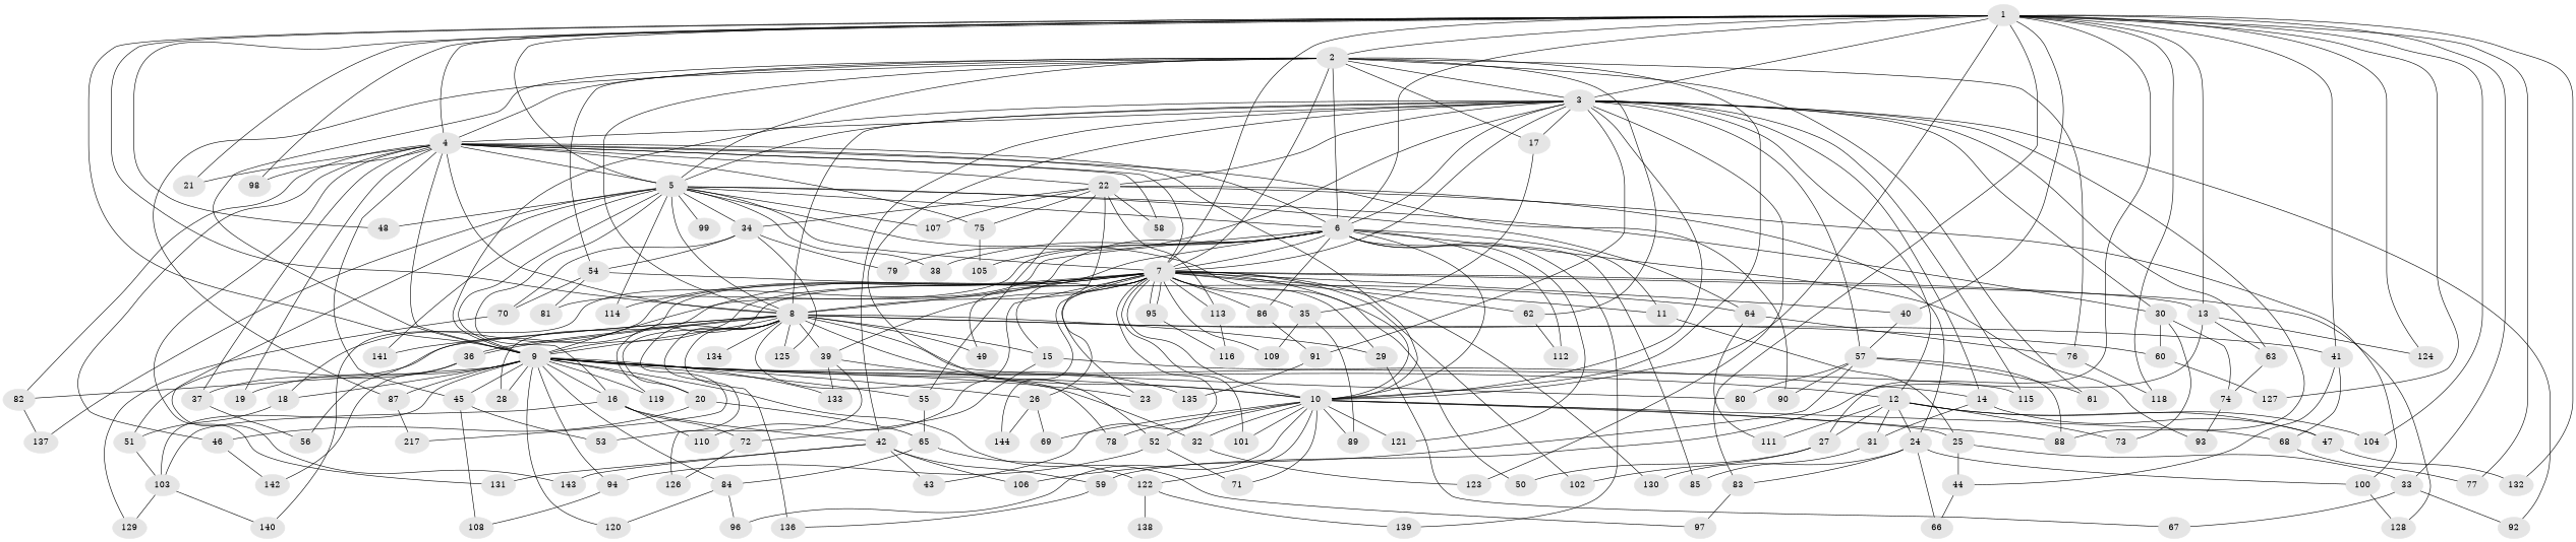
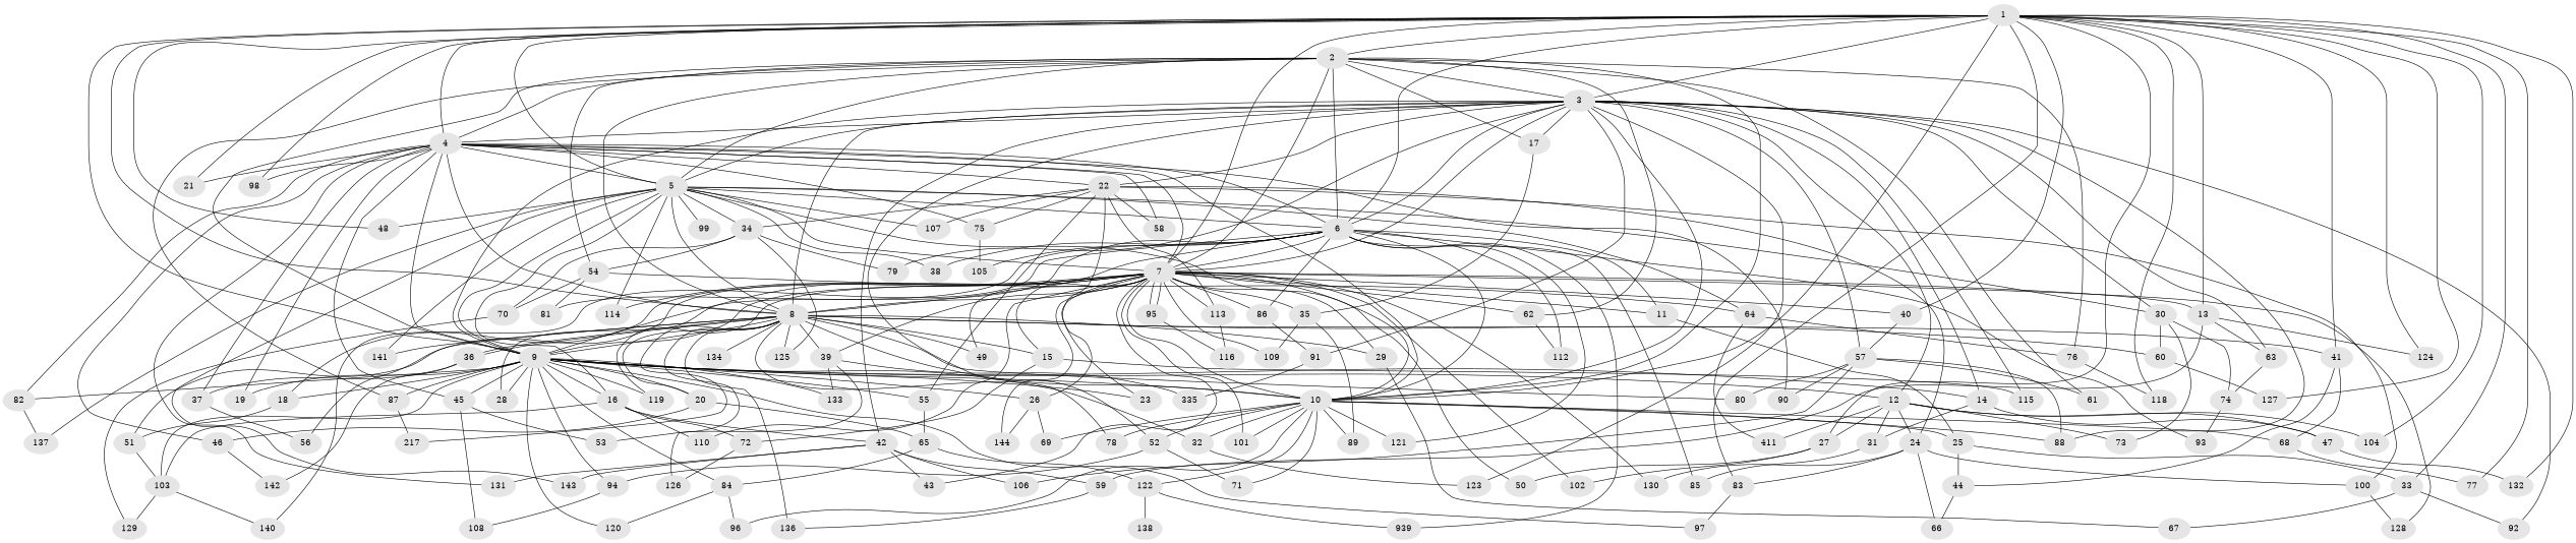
  graph {
    node [color=gray90 style=filled]
    1
    2
    3
    4
    5
    6
    7
    8
    9
    10
    13
    21
    27
    33
    40
    41
    48
    77
    83
    98
    104
    118
    124
    127
    132
    17
    54
    61
    62
    76
    87
    12
    14
    22
    30
    42
    52
    57
    63
    79
    91
    92
    115
    123
    88
    19
    37
    45
    46
    58
    75
    82
    90
    131
    16
    34
    38
    64
    99
    107
    114
    137
    141
    143
    11
    81
    85
    86
    93
    105
    112
    121
-   139
+   139 [label=939]
    140
    15
    18
    26
    28
    29
    35
    39
    43
    49
    50
    56
    95
    101
    102
    109
    110
    113
    119
    128
    130
    144
    20
    36
    51
    60
    78
    80
    n102 [label=217]
    125
    126
    134
    136
    23
    32
    55
    84
    94
    97
    103
    120
    133
    25
    68
    69
    71
    89
    96
    122
    59
    67
    44
    70
    24
    31
    47
    73
-   111
+   111 [label=411]
    100
    74
    106
-   135
+   135 [label=335]
    53
    108
    142
    72
    116
    65
    129
    138
    66
    1 -- 2
    1 -- 3
    1 -- 4
    1 -- 5
    1 -- 6
    1 -- 7
    1 -- 8
    1 -- 9
    1 -- 10
    1 -- 13
    1 -- 21
    1 -- 27
    1 -- 33
    1 -- 40
    1 -- 41
    1 -- 48
    1 -- 77
    1 -- 83
    1 -- 98
    1 -- 104
    1 -- 118
    1 -- 124
    1 -- 127
    1 -- 132
    2 -- 3
    2 -- 4
    2 -- 5
    2 -- 6
    2 -- 7
    2 -- 8
    2 -- 9
    2 -- 10
    2 -- 17
    2 -- 54
    2 -- 61
    2 -- 62
    2 -- 76
    2 -- 87
    3 -- 4
    3 -- 5
    3 -- 6
    3 -- 7
    3 -- 8
    3 -- 9
    3 -- 10
    3 -- 17
    3 -- 12
    3 -- 14
    3 -- 22
    3 -- 30
    3 -- 42
    3 -- 52
    3 -- 57
    3 -- 63
    3 -- 79
    3 -- 91
    3 -- 92
    3 -- 115
    3 -- 123
    3 -- 88
    4 -- 5
    4 -- 6
    4 -- 7
    4 -- 8
    4 -- 9
    4 -- 10
    4 -- 21
    4 -- 98
    4 -- 22
    4 -- 19
    4 -- 37
    4 -- 45
    4 -- 46
    4 -- 58
    4 -- 75
    4 -- 82
    4 -- 90
    4 -- 131
    5 -- 6
    5 -- 7
    5 -- 8
    5 -- 9
    5 -- 10
    5 -- 48
    5 -- 30
    5 -- 16
    5 -- 34
    5 -- 38
    5 -- 64
    5 -- 99
    5 -- 107
    5 -- 114
    5 -- 137
    5 -- 141
    5 -- 143
    6 -- 7
    6 -- 8
    6 -- 9
    6 -- 10
    6 -- 38
    6 -- 11
    6 -- 81
    6 -- 85
    6 -- 86
    6 -- 93
    6 -- 105
    6 -- 112
    6 -- 121
    6 -- 139
    6 -- 140
    7 -- 8
    7 -- 9
    7 -- 10
    7 -- 13
    7 -- 40
    7 -- 62
    7 -- 114
    7 -- 11
    7 -- 86
    7 -- 15
    7 -- 18
    7 -- 26
    7 -- 28
    7 -- 29
    7 -- 35
    7 -- 39
    7 -- 43
    7 -- 49
    7 -- 50
    7 -- 56
    7 -- 95
    7 -- 95
    7 -- 101
    7 -- 102
    7 -- 109
    7 -- 110
    7 -- 113
    7 -- 119
    7 -- 128
    7 -- 130
    7 -- 144
    8 -- 9
    8 -- 10
    8 -- 41
    8 -- 141
    8 -- 15
    8 -- 29
    8 -- 39
    8 -- 49
    8 -- 20
    8 -- 36
    8 -- 36
    8 -- 51
    8 -- 60
    8 -- 78
    8 -- 80
    8 -- n102
    8 -- 125
    8 -- 126
    8 -- 134
    8 -- 136
    9 -- 10
    9 -- 87
    9 -- 12
    9 -- 14
    9 -- 19
    9 -- 45
    9 -- 82
    9 -- 16
    9 -- 18
    9 -- 26
    9 -- 28
    9 -- 119
    9 -- 20
    9 -- 23
    9 -- 32
    9 -- 55
    9 -- 84
    9 -- 94
    9 -- 97
    9 -- 103
    9 -- 120
    9 -- 133
    10 -- 52
    10 -- 88
    10 -- 121
    10 -- 101
    10 -- 78
    10 -- 32
    10 -- 25
    10 -- 68
    10 -- 69
    10 -- 71
    10 -- 89
    10 -- 96
    10 -- 122
    13 -- 124
    13 -- 63
    13 -- 59
    27 -- 50
    27 -- 102
    33 -- 92
    33 -- 67
    40 -- 57
    41 -- 68
    41 -- 44
    83 -- 97
    17 -- 35
    54 -- 64
    54 -- 81
    54 -- 70
    62 -- 112
    76 -- 118
    87 -- n102
    12 -- 27
    12 -- 104
    12 -- 24
    12 -- 31
    12 -- 47
    12 -- 73
    12 -- 111
    14 -- 31
    14 -- 47
    22 -- 58
    22 -- 75
    22 -- 34
    22 -- 107
    22 -- 113
    22 -- 23
    22 -- 55
    22 -- 24
    22 -- 100
    30 -- 60
    30 -- 73
    30 -- 74
    42 -- 131
    42 -- 143
    42 -- 43
    42 -- 59
    42 -- 106
    52 -- 94
    52 -- 71
    57 -- 61
    57 -- 88
    57 -- 90
    57 -- 80
    57 -- 106
    63 -- 74
    91 -- 135
    37 -- 56
    45 -- 53
    45 -- 108
    46 -- 142
    75 -- 105
    82 -- 137
    16 -- 42
    16 -- 110
    16 -- 103
    16 -- 72
    34 -- 54
    34 -- 79
    34 -- 125
    34 -- 70
    64 -- 76
    64 -- 111
    11 -- 25
    86 -- 91
    15 -- 115
    15 -- 72
    18 -- 51
    26 -- 144
    26 -- 69
    29 -- 67
    35 -- 109
    35 -- 89
    39 -- 133
    39 -- 135
    39 -- 53
    95 -- 116
    113 -- 116
    20 -- 46
    20 -- 65
    36 -- 37
    36 -- 142
    51 -- 103
    60 -- 127
    32 -- 123
    55 -- 65
    84 -- 120
    84 -- 96
    94 -- 108
    103 -- 140
    103 -- 129
    25 -- 33
    25 -- 44
    68 -- 77
    122 -- 139
    122 -- 138
    59 -- 136
    44 -- 66
    70 -- 129
    24 -- 83
    24 -- 130
    24 -- 100
    24 -- 66
    31 -- 85
    47 -- 132
    100 -- 128
    74 -- 93
    72 -- 126
    65 -- 84
    65 -- 122
  }
